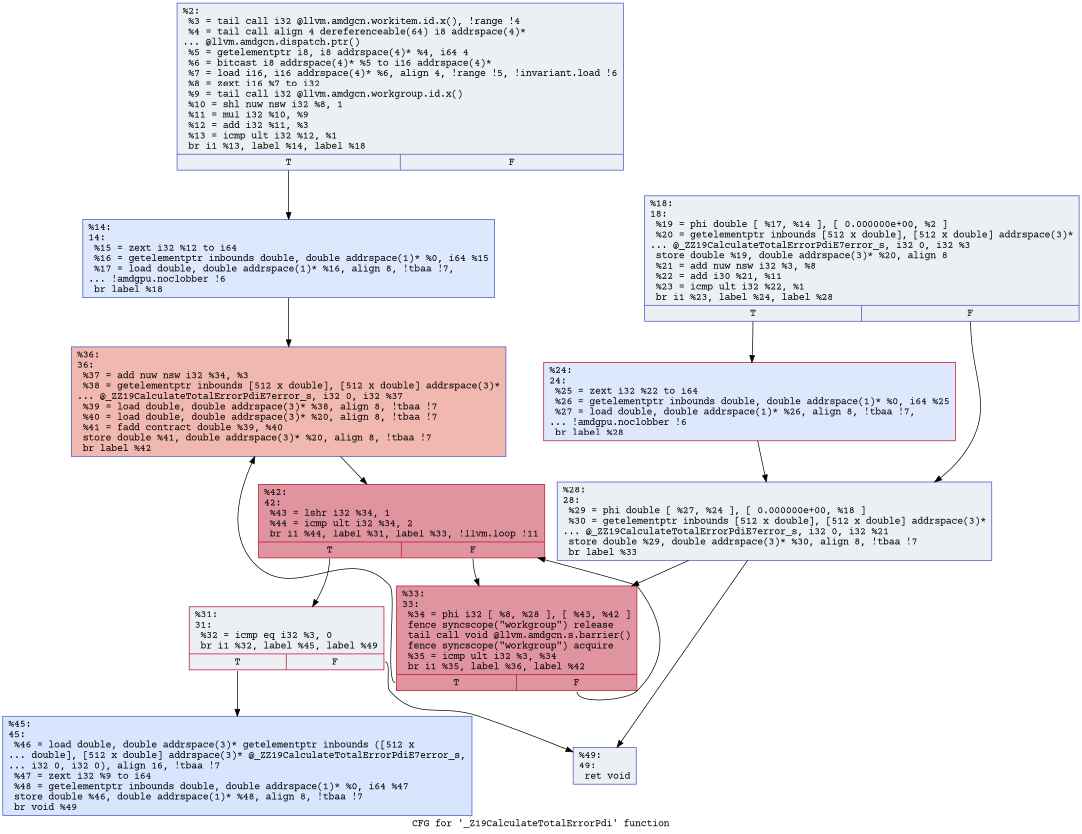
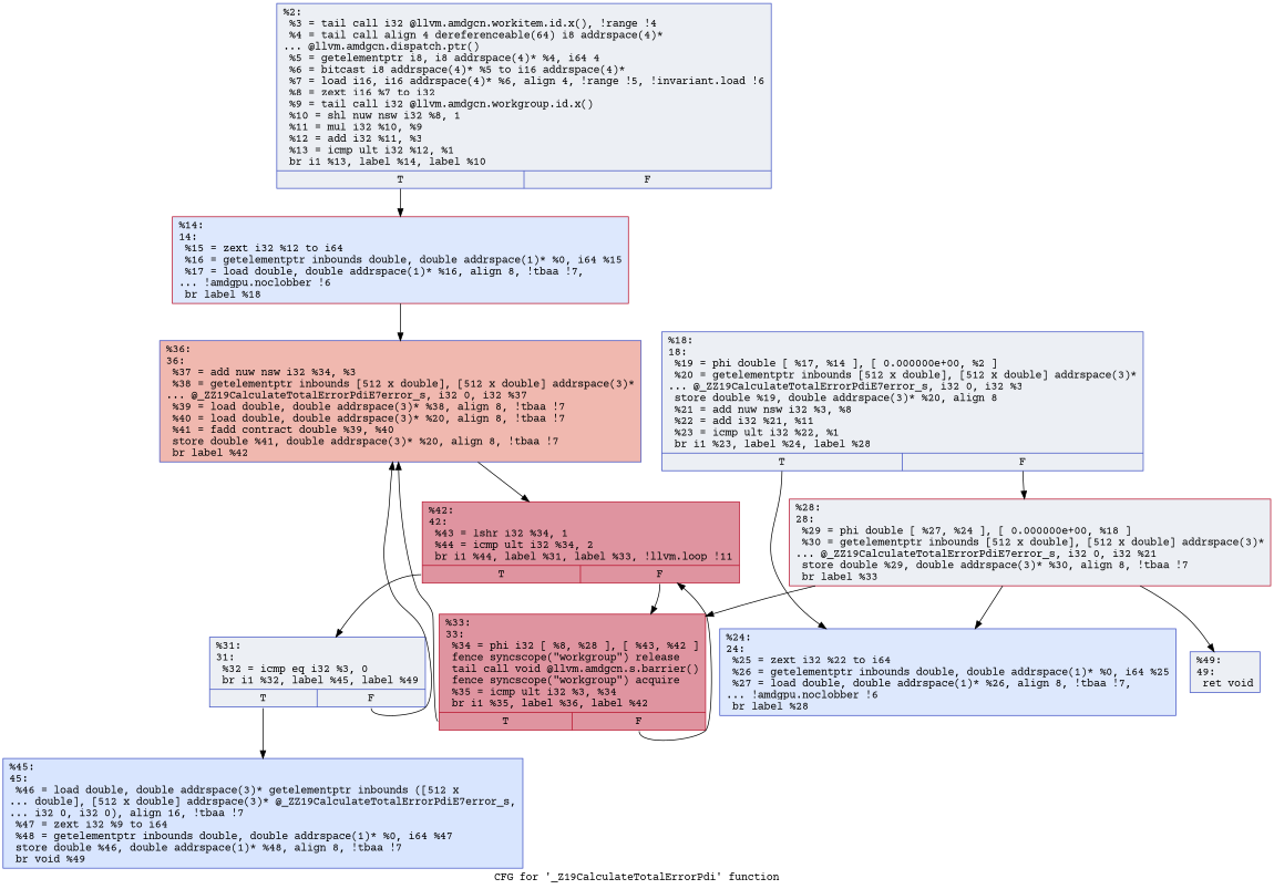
  digraph {
    fontname="Courier Prime"
    label="CFG for '_Z19CalculateTotalErrorPdi' function"
    node [color="#3d50c3ff" fillcolor="#d4dbe670" fontname="Courier Prime" shape=record style=filled]
    edge [fontname="Courier Prime"]
-   n1 [label="{%2:\l  %3 = tail call i32 @llvm.amdgcn.workitem.id.x(), !range !4\l  %4 = tail call align 4 dereferenceable(64) i8 addrspace(4)*\l... @llvm.amdgcn.dispatch.ptr()\l  %5 = getelementptr i8, i8 addrspace(4)* %4, i64 4\l  %6 = bitcast i8 addrspace(4)* %5 to i16 addrspace(4)*\l  %7 = load i16, i16 addrspace(4)* %6, align 4, !range !5, !invariant.load !6\l  %8 = zext i16 %7 to i32\l  %9 = tail call i32 @llvm.amdgcn.workgroup.id.x()\l  %10 = shl nuw nsw i32 %8, 1\l  %11 = mul i32 %10, %9\l  %12 = add i32 %11, %3\l  %13 = icmp ult i32 %12, %1\l  br i1 %13, label %14, label %18\l|{<s0>T|<s1>F}}"]
-   n2 [fillcolor="#b2ccfb70" label="{%14:\l14:                                               \l  %15 = zext i32 %12 to i64\l  %16 = getelementptr inbounds double, double addrspace(1)* %0, i64 %15\l  %17 = load double, double addrspace(1)* %16, align 8, !tbaa !7,\l... !amdgpu.noclobber !6\l  br label %18\l}"]
+   n1 [label="{%2:\l  %3 = tail call i32 @llvm.amdgcn.workitem.id.x(), !range !4\l  %4 = tail call align 4 dereferenceable(64) i8 addrspace(4)*\l... @llvm.amdgcn.dispatch.ptr()\l  %5 = getelementptr i8, i8 addrspace(4)* %4, i64 4\l  %6 = bitcast i8 addrspace(4)* %5 to i16 addrspace(4)*\l  %7 = load i16, i16 addrspace(4)* %6, align 4, !range !5, !invariant.load !6\l  %8 = zext i16 %7 to i32\l  %9 = tail call i32 @llvm.amdgcn.workgroup.id.x()\l  %10 = shl nuw nsw i32 %8, 1\l  %11 = mul i32 %10, %9\l  %12 = add i32 %11, %3\l  %13 = icmp ult i32 %12, %1\l  br i1 %13, label %14, label %10\l|{<s0>T|<s1>F}}"]
+   n2 [color="#b70d28ff" fillcolor="#b2ccfb70" label="{%14:\l14:                                               \l  %15 = zext i32 %12 to i64\l  %16 = getelementptr inbounds double, double addrspace(1)* %0, i64 %15\l  %17 = load double, double addrspace(1)* %16, align 8, !tbaa !7,\l... !amdgpu.noclobber !6\l  br label %18\l}"]
    n3 [fillcolor="#dc5d4a70" label="{%36:\l36:                                               \l  %37 = add nuw nsw i32 %34, %3\l  %38 = getelementptr inbounds [512 x double], [512 x double] addrspace(3)*\l... @_ZZ19CalculateTotalErrorPdiE7error_s, i32 0, i32 %37\l  %39 = load double, double addrspace(3)* %38, align 8, !tbaa !7\l  %40 = load double, double addrspace(3)* %20, align 8, !tbaa !7\l  %41 = fadd contract double %39, %40\l  store double %41, double addrspace(3)* %20, align 8, !tbaa !7\l  br label %42\l}"]
-   n4 [label="{%18:\l18:                                               \l  %19 = phi double [ %17, %14 ], [ 0.000000e+00, %2 ]\l  %20 = getelementptr inbounds [512 x double], [512 x double] addrspace(3)*\l... @_ZZ19CalculateTotalErrorPdiE7error_s, i32 0, i32 %3\l  store double %19, double addrspace(3)* %20, align 8\l  %21 = add nuw nsw i32 %3, %8\l  %22 = add i30 %21, %11\l  %23 = icmp ult i32 %22, %1\l  br i1 %23, label %24, label %28\l|{<s0>T|<s1>F}}"]
-   n5 [color="#b70d28ff" fillcolor="#b2ccfb70" label="{%24:\l24:                                               \l  %25 = zext i32 %22 to i64\l  %26 = getelementptr inbounds double, double addrspace(1)* %0, i64 %25\l  %27 = load double, double addrspace(1)* %26, align 8, !tbaa !7,\l... !amdgpu.noclobber !6\l  br label %28\l}"]
-   n6 [label="{%28:\l28:                                               \l  %29 = phi double [ %27, %24 ], [ 0.000000e+00, %18 ]\l  %30 = getelementptr inbounds [512 x double], [512 x double] addrspace(3)*\l... @_ZZ19CalculateTotalErrorPdiE7error_s, i32 0, i32 %21\l  store double %29, double addrspace(3)* %30, align 8, !tbaa !7\l  br label %33\l}"]
+   n4 [label="{%18:\l18:                                               \l  %19 = phi double [ %17, %14 ], [ 0.000000e+00, %2 ]\l  %20 = getelementptr inbounds [512 x double], [512 x double] addrspace(3)*\l... @_ZZ19CalculateTotalErrorPdiE7error_s, i32 0, i32 %3\l  store double %19, double addrspace(3)* %20, align 8\l  %21 = add nuw nsw i32 %3, %8\l  %22 = add i32 %21, %11\l  %23 = icmp ult i32 %22, %1\l  br i1 %23, label %24, label %28\l|{<s0>T|<s1>F}}"]
+   n5 [fillcolor="#b2ccfb70" label="{%24:\l24:                                               \l  %25 = zext i32 %22 to i64\l  %26 = getelementptr inbounds double, double addrspace(1)* %0, i64 %25\l  %27 = load double, double addrspace(1)* %26, align 8, !tbaa !7,\l... !amdgpu.noclobber !6\l  br label %28\l}"]
+   n6 [color="#b70d28ff" label="{%28:\l28:                                               \l  %29 = phi double [ %27, %24 ], [ 0.000000e+00, %18 ]\l  %30 = getelementptr inbounds [512 x double], [512 x double] addrspace(3)*\l... @_ZZ19CalculateTotalErrorPdiE7error_s, i32 0, i32 %21\l  store double %29, double addrspace(3)* %30, align 8, !tbaa !7\l  br label %33\l}"]
    n7 [color="#b70d28ff" fillcolor="#b70d2870" label="{%33:\l33:                                               \l  %34 = phi i32 [ %8, %28 ], [ %43, %42 ]\l  fence syncscope(\"workgroup\") release\l  tail call void @llvm.amdgcn.s.barrier()\l  fence syncscope(\"workgroup\") acquire\l  %35 = icmp ult i32 %3, %34\l  br i1 %35, label %36, label %42\l|{<s0>T|<s1>F}}"]
    n8 [label="{%49:\l49:                                               \l  ret void\l}"]
    n9 [color="#b70d28ff" fillcolor="#b70d2870" label="{%42:\l42:                                               \l  %43 = lshr i32 %34, 1\l  %44 = icmp ult i32 %34, 2\l  br i1 %44, label %31, label %33, !llvm.loop !11\l|{<s0>T|<s1>F}}"]
-   n10 [color="#b70d28ff" label="{%31:\l31:                                               \l  %32 = icmp eq i32 %3, 0\l  br i1 %32, label %45, label %49\l|{<s0>T|<s1>F}}"]
+   n10 [label="{%31:\l31:                                               \l  %32 = icmp eq i32 %3, 0\l  br i1 %32, label %45, label %49\l|{<s0>T|<s1>F}}"]
    n11 [fillcolor="#a7c5fe70" label="{%45:\l45:                                               \l  %46 = load double, double addrspace(3)* getelementptr inbounds ([512 x\l... double], [512 x double] addrspace(3)* @_ZZ19CalculateTotalErrorPdiE7error_s,\l... i32 0, i32 0), align 16, !tbaa !7\l  %47 = zext i32 %9 to i64\l  %48 = getelementptr inbounds double, double addrspace(1)* %0, i64 %47\l  store double %46, double addrspace(1)* %48, align 8, !tbaa !7\l  br void %49\l}"]
    n1 -> n2 [tailport=s0]
    n2 -> n3
    n3 -> n9
    n4 -> n5 [tailport=s0]
    n4 -> n6 [tailport=s1]
-   n5 -> n6
+   n6 -> n5
    n6 -> n7
    n6 -> n8
    n7 -> n3 [tailport=s0]
    n7 -> n9 [tailport=s1]
    n9 -> n7 [tailport=s1]
    n9 -> n10 [tailport=s0]
-   n10 -> n8 [tailport=s1]
+   n10 -> n3 [tailport=s1]
    n10 -> n11 [tailport=s0]
  }
